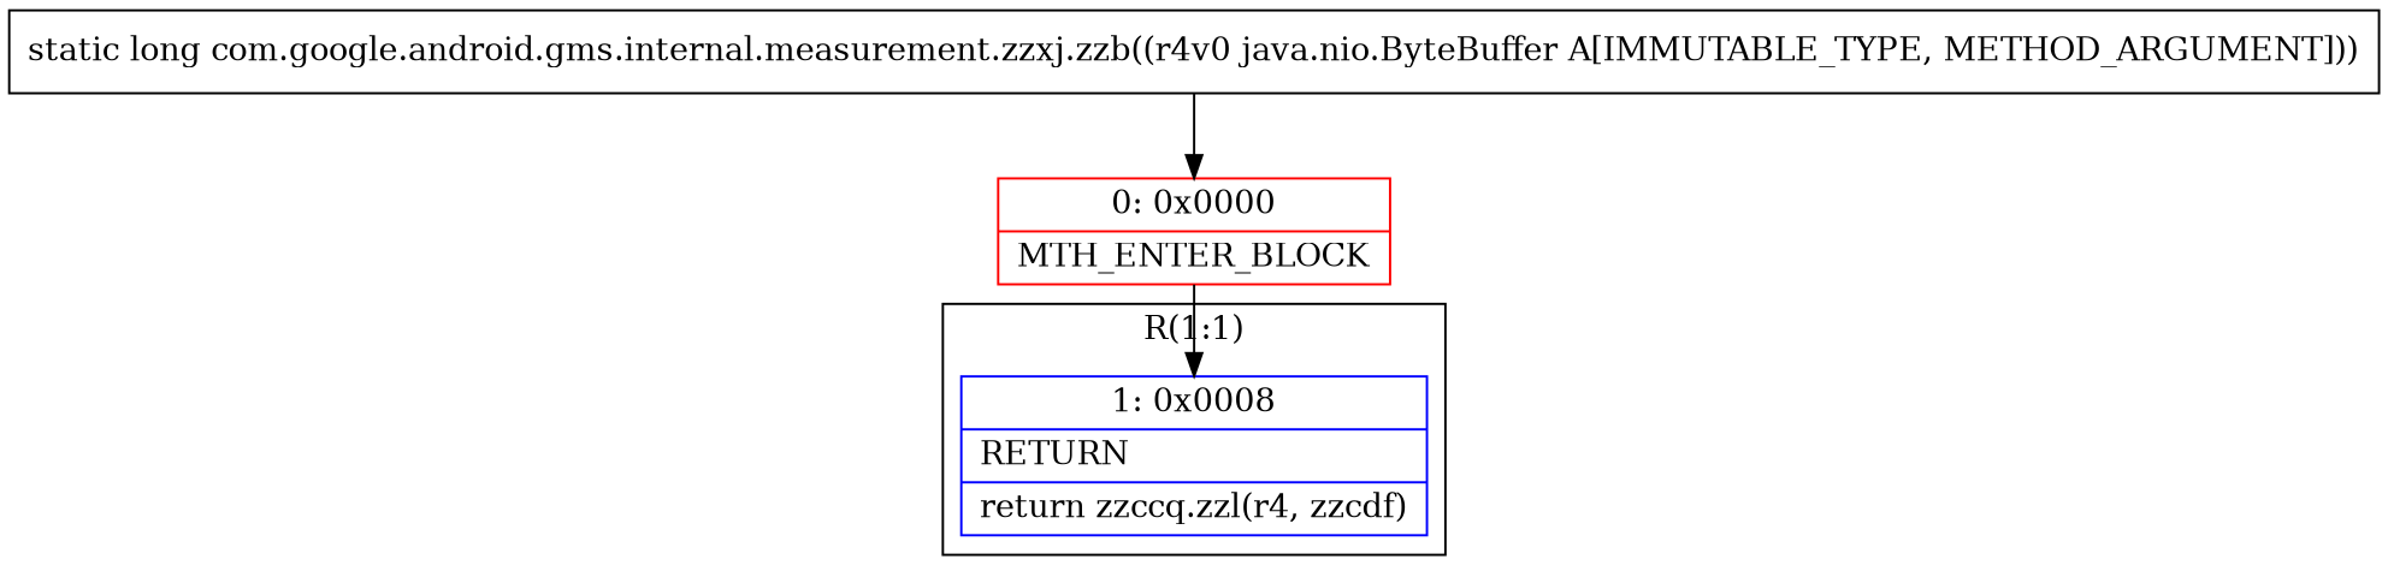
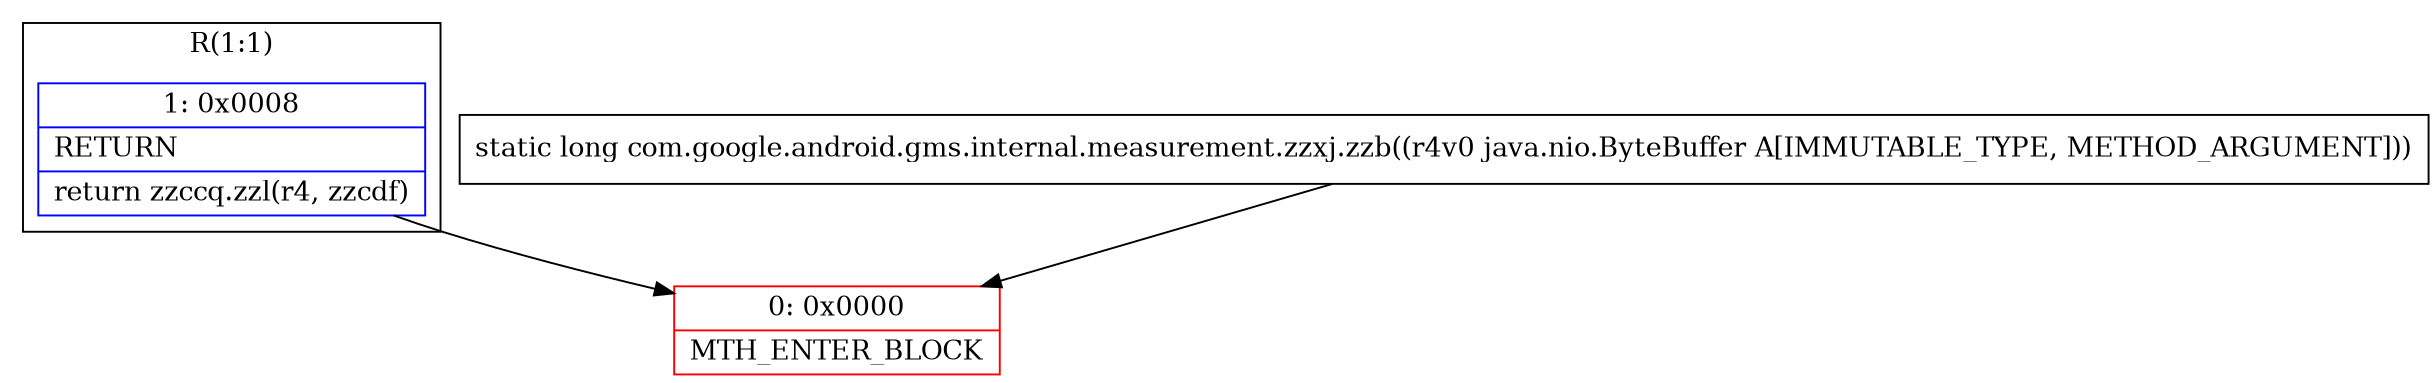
  digraph {
    node [shape=record]
    n1 [color=blue label="{1\:\ 0x0008|RETURN\l|return zzccq.zzl(r4, zzcdf)\l}"]
    n2 [color=red label="{0\:\ 0x0000|MTH_ENTER_BLOCK\l}"]
    n3 [label="{static long com.google.android.gms.internal.measurement.zzxj.zzb((r4v0 java.nio.ByteBuffer A[IMMUTABLE_TYPE, METHOD_ARGUMENT])) }"]
    subgraph cluster_1 {
      label="R(1:1)"
      n1
    }
-   n2 -> n1
+   n1 -> n2
    n3 -> n2
  }
